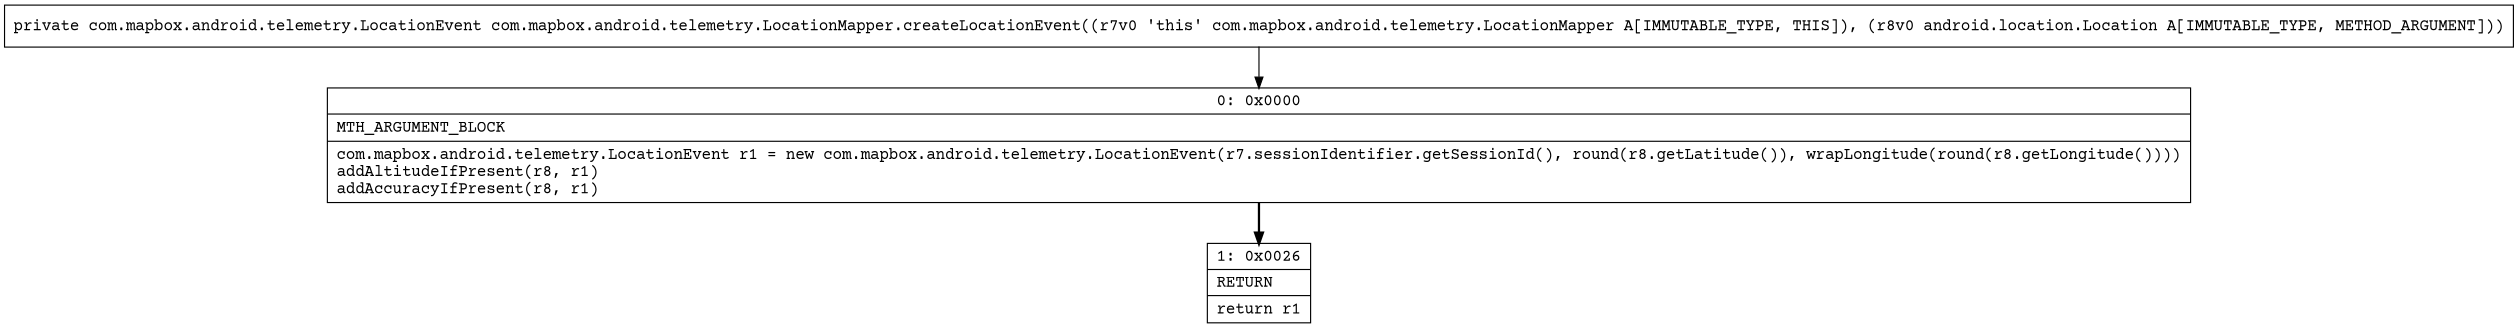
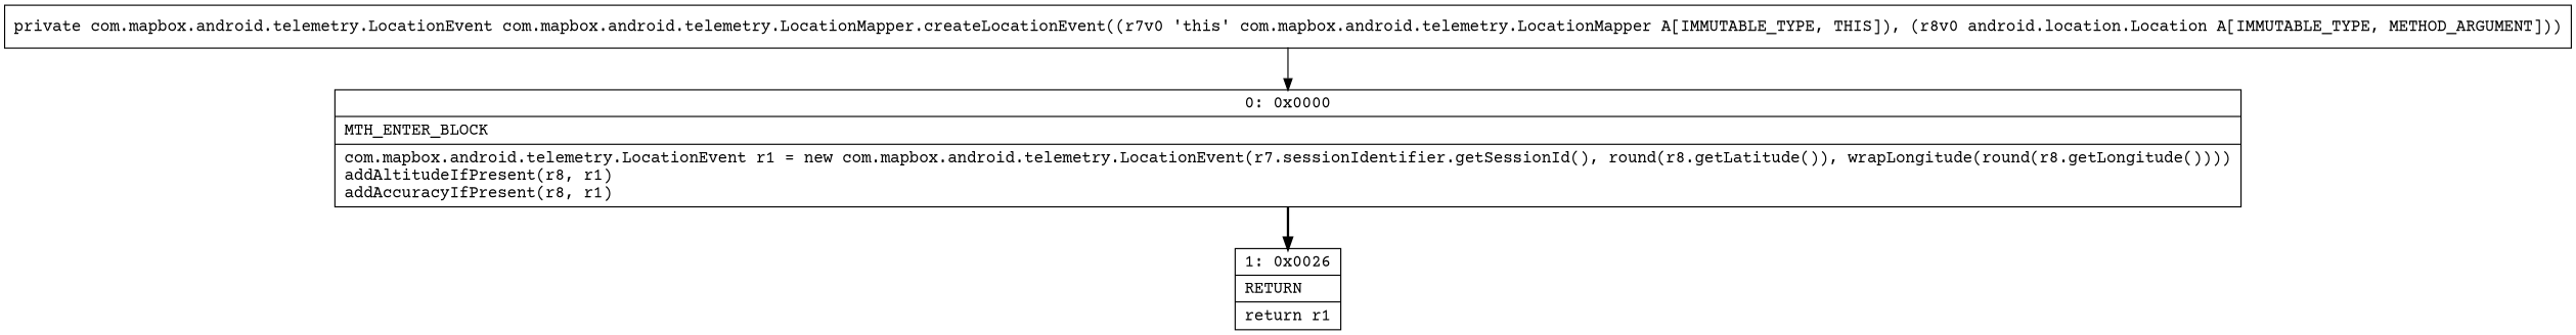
  digraph {
    fontname="Courier Prime"
    node [shape=record fontname="Courier Prime"]
    edge [fontname="Courier Prime"]
-   n1 [label="{0\:\ 0x0000|MTH_ARGUMENT_BLOCK\l|com.mapbox.android.telemetry.LocationEvent r1 = new com.mapbox.android.telemetry.LocationEvent(r7.sessionIdentifier.getSessionId(), round(r8.getLatitude()), wrapLongitude(round(r8.getLongitude())))\laddAltitudeIfPresent(r8, r1)\laddAccuracyIfPresent(r8, r1)\l}"]
+   n1 [label="{0\:\ 0x0000|MTH_ENTER_BLOCK\l|com.mapbox.android.telemetry.LocationEvent r1 = new com.mapbox.android.telemetry.LocationEvent(r7.sessionIdentifier.getSessionId(), round(r8.getLatitude()), wrapLongitude(round(r8.getLongitude())))\laddAltitudeIfPresent(r8, r1)\laddAccuracyIfPresent(r8, r1)\l}"]
    n2 [label="{1\:\ 0x0026|RETURN\l|return r1\l}"]
    n3 [label="{private com.mapbox.android.telemetry.LocationEvent com.mapbox.android.telemetry.LocationMapper.createLocationEvent((r7v0 'this' com.mapbox.android.telemetry.LocationMapper A[IMMUTABLE_TYPE, THIS]), (r8v0 android.location.Location A[IMMUTABLE_TYPE, METHOD_ARGUMENT])) }"]
    n1 -> n2 [style=bold]
    n3 -> n1 [style=solid]
  }
